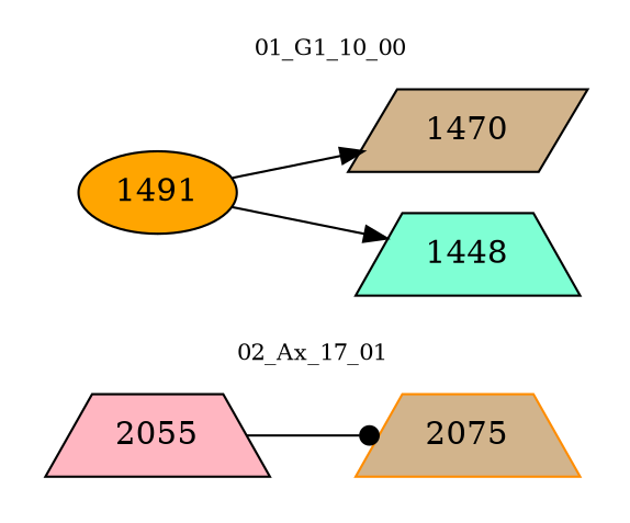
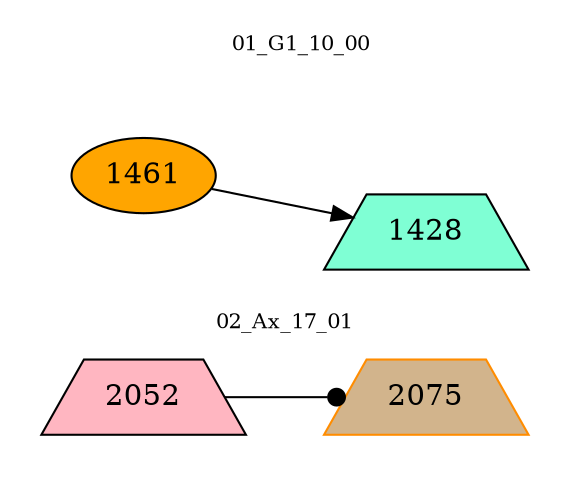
  digraph {
    rankdir=LR
    node [color=black fillcolor=tan shape=trapezium style=filled]
    edge [arrowhead=normal color=black]
-   n1 [fillcolor=lightpink label=2055]
+   n1 [fillcolor=lightpink label=2052]
    n2 [color=darkorange label=2075]
-   n3 [fillcolor=orange label=1491 shape=ellipse]
-   n4 [fillcolor=aquamarine label=1448]
-   n5 [label=1470 shape=parallelogram]
+   n3 [fillcolor=orange label=1461 shape=ellipse]
+   n4 [fillcolor=aquamarine label=1428]
    subgraph cluster_1 {
      color=white
      fontsize=10
      label="02_Ax_17_01"
      n1
      n2
    }
    subgraph cluster_2 {
      color=white
      fontsize=10
      label="01_G1_10_00"
      n3
      n4
-     n5
    }
    n1 -> n2 [arrowhead=dot]
    n3 -> n4
-   n3 -> n5
  }
